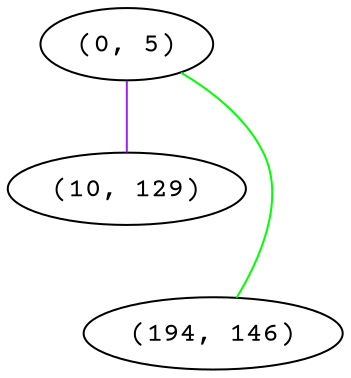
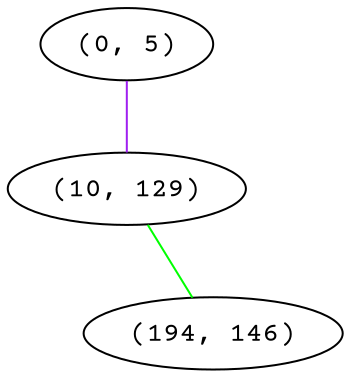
  graph {
    fontname="Courier Prime"
    node [fontname="Courier Prime"]
    edge [fontname="Courier Prime"]
    n1 [label="(0, 5)"]
    "(10, 129)"
    "(194, 146)"
    n1 -- "(10, 129)" [color=purple weight=4]
-   n1 -- "(194, 146)" [color=green weight=2]
+   "(10, 129)" -- "(194, 146)" [color=green weight=2]
  }
